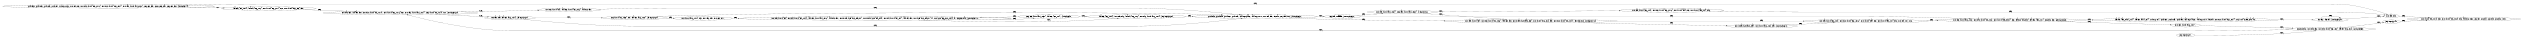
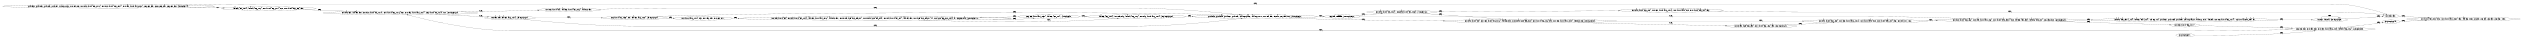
  digraph {
    rankdir=LR
    n1 [label="'push ebp', 'push ebx', 'push edi', 'push esi', 'sub esp, 0x5c', 'mov esi, ecx', 'mov ebx, dword [ecx+0x1c]', 'mov ecx, dword [ecx+0x24]', 'mov eax, dword [esi+0x30]', 'cmp ecx, eax', 'cmovg ecx, eax', 'cmp ecx, ebx', 'jle 0x8050749', "]
-   n2 [label="'mov eax, ebx',"]
+   n2 [label="'mov ebp, ebx', "]
    n3 [label="'lea edx, [esi+0x10]', 'lea edi, [esp+0x8]', 'mov dword [esp+0x14], ecx', 'mov dword [esp+0xc], edx', "]
    n4 [label="'mov dword [esi+0x1c], ebp', 'mov dword [esi+0x20], ebp', 'add esp, 0x5c', 'pop esi', 'pop edi', 'pop ebx', 'pop ebp', 'retn', "]
    n5 [label="'mov eax, ecx', 'sub eax, ebx', 'mov ecx, dword [esi+0x10]', 'mov dword [esp+0x18], ecx', 'mov ebp, dword [esi+0x14]', 'cmp dword [esi+0x40], 0x0', 'jne 0x80506cb', "]
    n6 [label="'test eax, eax', 'lea ecx, [esp+0x1c]', 'jle 0x805060d', "]
    n7 [label="'mov ecx, dword [esi]', 'add ecx, dword [esi+0x18]', 'add ecx, ebx', "]
    n8 [label="'push edx', 'push eax', 'push ecx', 'push edi', 'call 0x805aac0', 'add esp, 0x10', 'mov edi, eax', 'inc eax', 'cmp eax, 0x2', 'jb 0x8050632', "]
    n9 [label="'cmp dword [esi+0x50], 0x0', 'lea ecx, [esp+0x1c]', 'jle 0x805060d', "]
    n10 [label="'mov eax, dword [esi]', 'mov ecx, dword [esi+0x18]', 'add ecx, ebx', 'movzx eax, byte [eax+ecx]', 'mov dword [esp+0x8], eax', 'mov ecx, dword [esi+0x40]', 'test ecx, ecx', 'jne 0x805072f', "]
-   n11 [label="'cmp edi, 0xfffffffe', 'jne 0x8050660', "]
+   n11 [label="'cmp edi, 0xfffffffe', 'jne 0x8050060',"]
    n12 [label="'mov dword [esp+0x10], ebp', 'mov ebp, edx', 'mov ecx, 0x1', "]
    n13 [label="'movzx eax, byte [ecx+eax]', 'mov dword [esp+0x8], eax', 'jmp 0x805064c', "]
    n14 [label="'mov eax, dword [esp+0xc]', 'mov ecx, dword [esp+0x18]', 'mov dword [eax], ecx', 'mov dword [eax+0x4], ebp', 'mov edi, 0x1', 'nop', "]
    n15 [label="'mov ecx, dword [esp+0x8]', 'mov eax, dword [esi+0x8]', 'mov dword [eax+ebx*4], ecx', 'lea ecx, [edi+ebx]', 'lea ebp, [ebx+0x1]', 'cmp ebp, ecx', 'jge 0x80506b0', "]
    n16 [label="'mov eax, dword [esi+0x24]', 'cmp eax, dword [esi+0x30]', 'jl 0x805073c', "]
    n17 [label="'mov edx, dword [esi]', 'mov edi, dword [esi+0x40]', 'add edx, dword [esi+0x18]', 'add edx, ebx', 'movzx edx, byte [ecx+edx-0x1]', 'movzx edx, byte [edi+edx]', 'mov edi, dword [esi+0x4]', 'add edi, ebx', 'mov byte [ecx+edi-0x1], dl', 'mov byte [esp+ecx+0x1b], dl', 'cmp ecx, eax', 'jge 0x805071c', "]
    n18 [label="'mov ecx, dword [esp+0x14]', "]
    n19 [label="'lea eax, [eax+ebx*4+0x4]', 'lea ecx, [edi*4-0x4]', 'sub esp, 0x4', 'push ecx', 'push 0xff', 'push eax', 'call 0x80492c0', 'add esp, 0x10', 'dec edi', 'mov ecx, dword [esp+0x14]', 'nop word [cs:eax+eax], ax', "]
    n20 [label="'mov eax, dword [esp+0xc]', 'mov ecx, dword [esp+0x18]', 'mov dword [eax], ecx', 'mov dword [eax+0x4], ebp', "]
    n21 [label="'lea ecx, [esp+0x1c]', 'mov edx, ebp', 'lea edi, [esp+0x8]', 'mov ebp, dword [esp+0x10]', 'jmp 0x805060d', "]
    n22 [label="'cmp ecx, dword [esi+0x50]', 'lea ecx, [ecx+0x1]', 'jl 0x80506f0', "]
    n23 [label="'cmp ecx, ebp', 'mov ebx, ebp', 'mov edx, dword [esp+0xc]', 'lea edi, [esp+0x8]', 'jg 0x80505ee', "]
    n24 [label="'inc ebp', 'dec edi', 'jne 0x80506a0', "]
    n25 [label="'jmp 0x805674b',"]
    n26 [label="'jmp 0x80506b4', "]
    n1 -> n2 [label=CFG]
    n1 -> n3 [label=CFG]
    n2 -> n4 [label=CFG]
    n3 -> n5 [label=CFG]
    n5 -> n6 [label=CFG]
    n5 -> n7 [label=CFG]
    n6 -> n8 [label=CFG]
    n6 -> n9 [label=CFG]
    n7 -> n8 [label=CFG]
    n8 -> n10 [label=CFG]
    n8 -> n11 [label=CFG]
    n9 -> n8 [label=CFG]
    n9 -> n12 [label=CFG]
    n10 -> n13 [label=CFG]
    n10 -> n14 [label=CFG]
    n11 -> n15 [label=CFG]
    n11 -> n16 [label=CFG]
    n12 -> n17 [label=CFG]
    n13 -> n14 [label=CFG]
    n14 -> n15 [label=CFG]
    n15 -> n18 [label=CFG]
    n15 -> n19 [label=CFG]
    n16 -> n10 [label=CFG]
    n16 -> n20 [label=CFG]
    n17 -> n21 [label=CFG]
    n17 -> n22 [label=CFG]
    n18 -> n23 [label=CFG]
    n19 -> n24 [label=CFG]
    n20 -> n2 [label=CFG]
    n21 -> n8 [label=CFG]
    n22 -> n17 [label=CFG]
    n22 -> n21 [label=CFG]
    n23 -> n5 [label=CFG]
    n23 -> n25 [label=CFG]
    n24 -> n2 [label=CFG]
    n24 -> n24 [label=CFG]
    n25 -> n4 [label=CFG]
    n26 -> n23 [label=CFG]
  }
